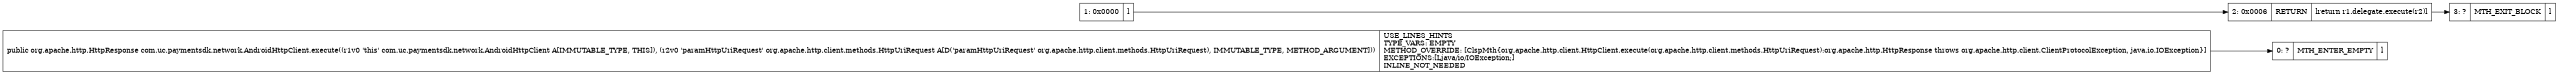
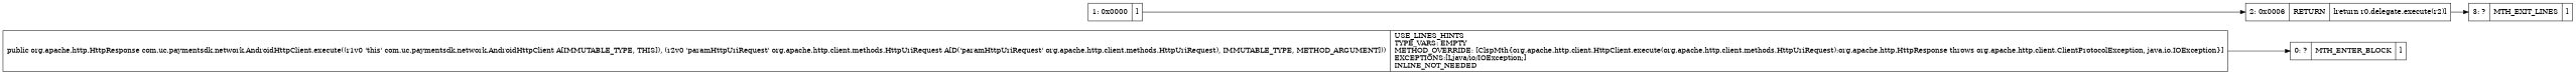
  digraph {
    fontname="DejaVu Serif"
    rankdir=LR
    node [fontname="DejaVu Serif" shape=record]
    edge [fontname="DejaVu Serif"]
-   n1 [label="{0\:\ ?|MTH_ENTER_EMPTY\l|l}"]
+   n1 [label="{0\:\ ?|MTH_ENTER_BLOCK\l|l}"]
    n2 [label="{1\:\ 0x0000|l}"]
-   n3 [label="{2\:\ 0x0006|RETURN\l|lreturn r1.delegate.execute(r2)l}"]
-   n4 [label="{3\:\ ?|MTH_EXIT_BLOCK\l|l}"]
+   n3 [label="{2\:\ 0x0006|RETURN\l|lreturn r0.delegate.execute(r2)l}"]
+   n4 [label="{3\:\ ?|MTH_EXIT_LINES\l|l}"]
    n5 [label="{public org.apache.http.HttpResponse com.uc.paymentsdk.network.AndroidHttpClient.execute((r1v0 'this' com.uc.paymentsdk.network.AndroidHttpClient A[IMMUTABLE_TYPE, THIS]), (r2v0 'paramHttpUriRequest' org.apache.http.client.methods.HttpUriRequest A[D('paramHttpUriRequest' org.apache.http.client.methods.HttpUriRequest), IMMUTABLE_TYPE, METHOD_ARGUMENT]))  | USE_LINES_HINTS\lTYPE_VARS: EMPTY\lMETHOD_OVERRIDE: [ClspMth\{org.apache.http.client.HttpClient.execute(org.apache.http.client.methods.HttpUriRequest):org.apache.http.HttpResponse throws org.apache.http.client.ClientProtocolException, java.io.IOException\}]\lEXCEPTIONS:[Ljava\/io\/IOException;]\lINLINE_NOT_NEEDED\l}"]
    n2 -> n3
    n3 -> n4
    n5 -> n1
  }
